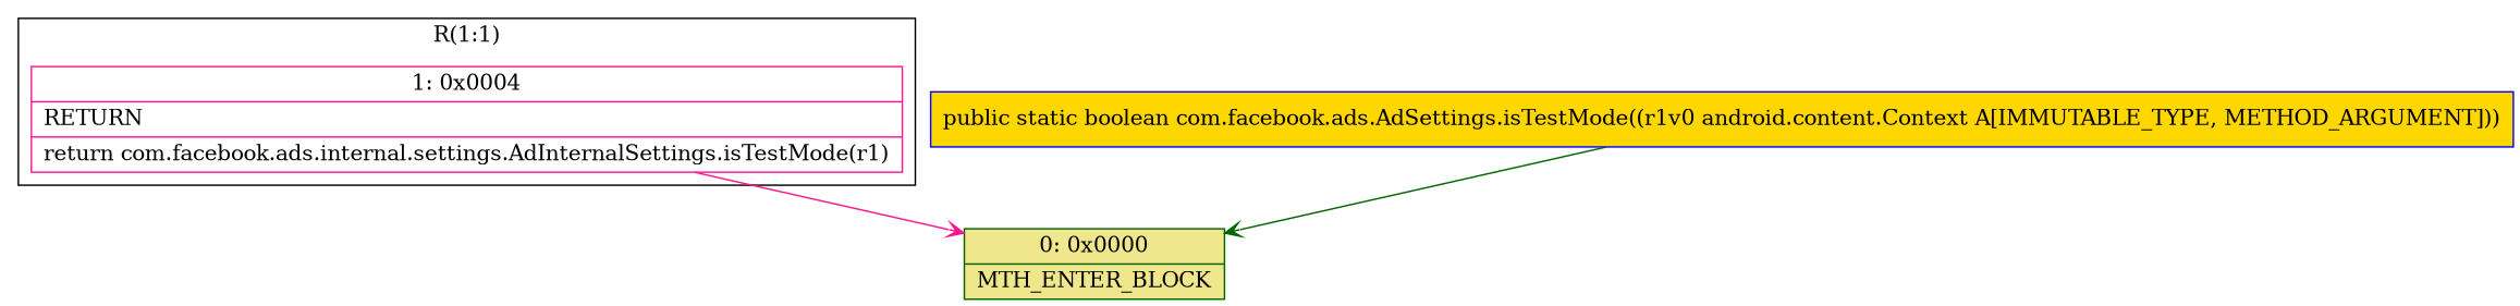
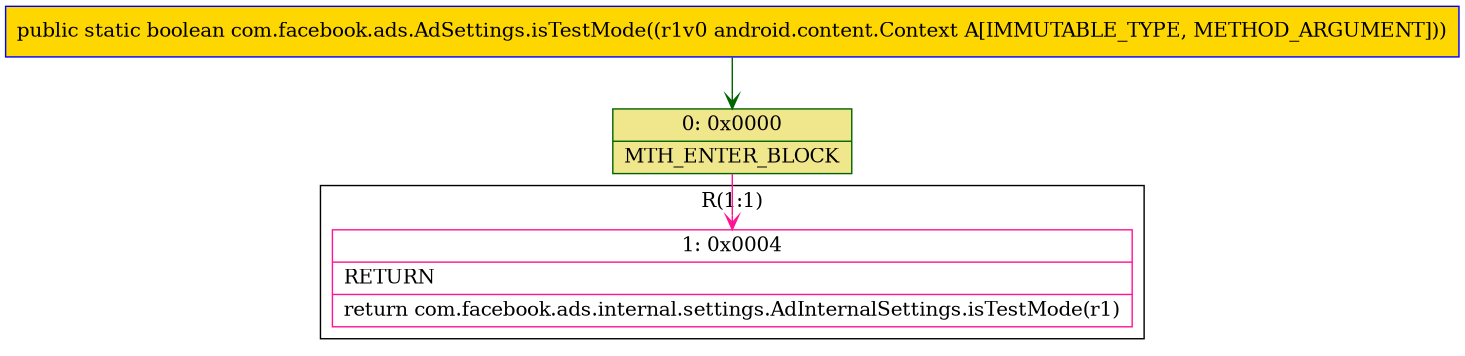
  digraph {
    node [shape=record style=filled]
    edge [arrowhead=vee]
    n1 [color=deeppink label="{1\:\ 0x0004|RETURN\l|return com.facebook.ads.internal.settings.AdInternalSettings.isTestMode(r1)\l}" fillcolor=white]
    n2 [color=darkgreen label="{0\:\ 0x0000|MTH_ENTER_BLOCK\l}" fillcolor=khaki]
    n3 [label="{public static boolean com.facebook.ads.AdSettings.isTestMode((r1v0 android.content.Context A[IMMUTABLE_TYPE, METHOD_ARGUMENT])) }" fillcolor=gold color=blue]
    subgraph cluster_1 {
      label="R(1:1)"
      n1
    }
-   n1 -> n2 [color=deeppink]
+   n2 -> n1 [color=deeppink]
    n3 -> n2 [color=darkgreen]
  }
